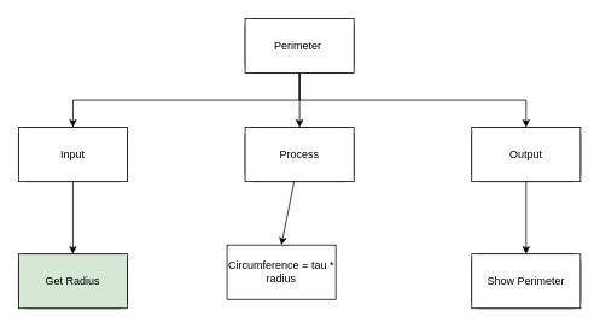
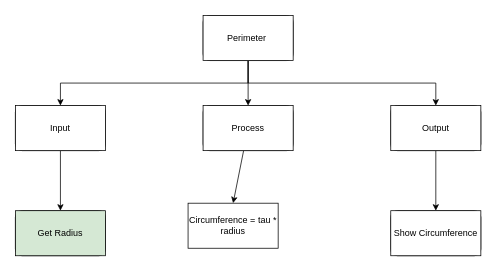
  <mxCell id="0" />
  <mxCell id="1" parent="0" />
  <mxCell id="2" value="" style="edgeStyle=orthogonalEdgeStyle;html=1;" edge="1" parent="1" source="3" target="12"><mxGeometry relative="1" as="geometry" /></mxCell>
  <mxCell id="3" value="Input" style="rounded=1;whiteSpace=wrap;html=1;" vertex="1" parent="1"><mxGeometry x="20" y="140" width="120" height="60" as="geometry" /></mxCell>
  <mxCell id="4" style="edgeStyle=none;html=1;" edge="1" parent="1" source="7" target="10"><mxGeometry relative="1" as="geometry" /></mxCell>
  <mxCell id="5" style="edgeStyle=orthogonalEdgeStyle;html=1;entryX=0.5;entryY=0;entryDx=0;entryDy=0;rounded=0;" edge="1" parent="1" source="7" target="3"><mxGeometry relative="1" as="geometry"><Array as="points"><mxPoint x="330" y="110" /><mxPoint x="80" y="110" /></Array></mxGeometry></mxCell>
  <mxCell id="6" style="edgeStyle=orthogonalEdgeStyle;html=1;rounded=0;" edge="1" parent="1" source="7" target="9"><mxGeometry relative="1" as="geometry"><Array as="points"><mxPoint x="330" y="110" /><mxPoint x="580" y="110" /></Array></mxGeometry></mxCell>
  <mxCell id="7" value="Area and Perimeter" style="rounded=1;whiteSpace=wrap;html=1;" vertex="1" parent="1"><mxGeometry x="270" y="20" width="120" height="60" as="geometry" /></mxCell>
  <mxCell id="8" value="" style="edgeStyle=orthogonalEdgeStyle;html=1;" edge="1" parent="1" source="9" target="11"><mxGeometry relative="1" as="geometry" /></mxCell>
  <mxCell id="9" value="Output" style="rounded=1;whiteSpace=wrap;html=1;" vertex="1" parent="1"><mxGeometry x="520" y="140" width="120" height="60" as="geometry" /></mxCell>
  <mxCell id="10" value="Process" style="rounded=1;whiteSpace=wrap;html=1;" vertex="1" parent="1"><mxGeometry x="270" y="140" width="120" height="60" as="geometry" /></mxCell>
  <mxCell id="11" value="" style="rounded=1;whiteSpace=wrap;html=1;" vertex="1" parent="1"><mxGeometry x="520" y="280" width="120" height="60" as="geometry" /></mxCell>
  <mxCell id="12" value="" style="rounded=1;whiteSpace=wrap;html=1;" vertex="1" parent="1"><mxGeometry x="20" y="280" width="120" height="60" as="geometry" /></mxCell>
  <mxCell id="13" value="Get Radius" style="rounded=0;whiteSpace=wrap;html=1;fillColor=#d5e8d4;" vertex="1" parent="1"><mxGeometry x="20" y="280" width="120" height="60" as="geometry" /></mxCell>
- <mxCell id="14" value="Show Perimeter" style="rounded=0;whiteSpace=wrap;html=1;" vertex="1" parent="1"><mxGeometry x="520" y="280" width="120" height="60" as="geometry" /></mxCell>
+ <mxCell id="14" value="Show Circumference" style="rounded=0;whiteSpace=wrap;html=1;" vertex="1" parent="1"><mxGeometry x="520" y="280" width="120" height="60" as="geometry" /></mxCell>
  <mxCell id="15" value="Input" style="rounded=0;whiteSpace=wrap;html=1;" vertex="1" parent="1"><mxGeometry x="20" y="140" width="120" height="60" as="geometry" /></mxCell>
  <mxCell id="16" style="edgeStyle=none;html=1;entryX=0.5;entryY=0;entryDx=0;entryDy=0;" edge="1" parent="1" source="17" target="20"><mxGeometry relative="1" as="geometry" /></mxCell>
  <mxCell id="17" value="Process" style="rounded=0;whiteSpace=wrap;html=1;" vertex="1" parent="1"><mxGeometry x="270" y="140" width="120" height="60" as="geometry" /></mxCell>
  <mxCell id="18" value="Output" style="rounded=0;whiteSpace=wrap;html=1;" vertex="1" parent="1"><mxGeometry x="520" y="140" width="120" height="60" as="geometry" /></mxCell>
  <mxCell id="19" value="Perimeter&amp;nbsp;" style="rounded=0;whiteSpace=wrap;html=1;" vertex="1" parent="1"><mxGeometry x="270" y="20" width="120" height="60" as="geometry" /></mxCell>
  <mxCell id="20" value="Circumference = tau * radius" style="rounded=0;whiteSpace=wrap;html=1;" vertex="1" parent="1"><mxGeometry x="250" y="270" width="120" height="60" as="geometry" /></mxCell>
